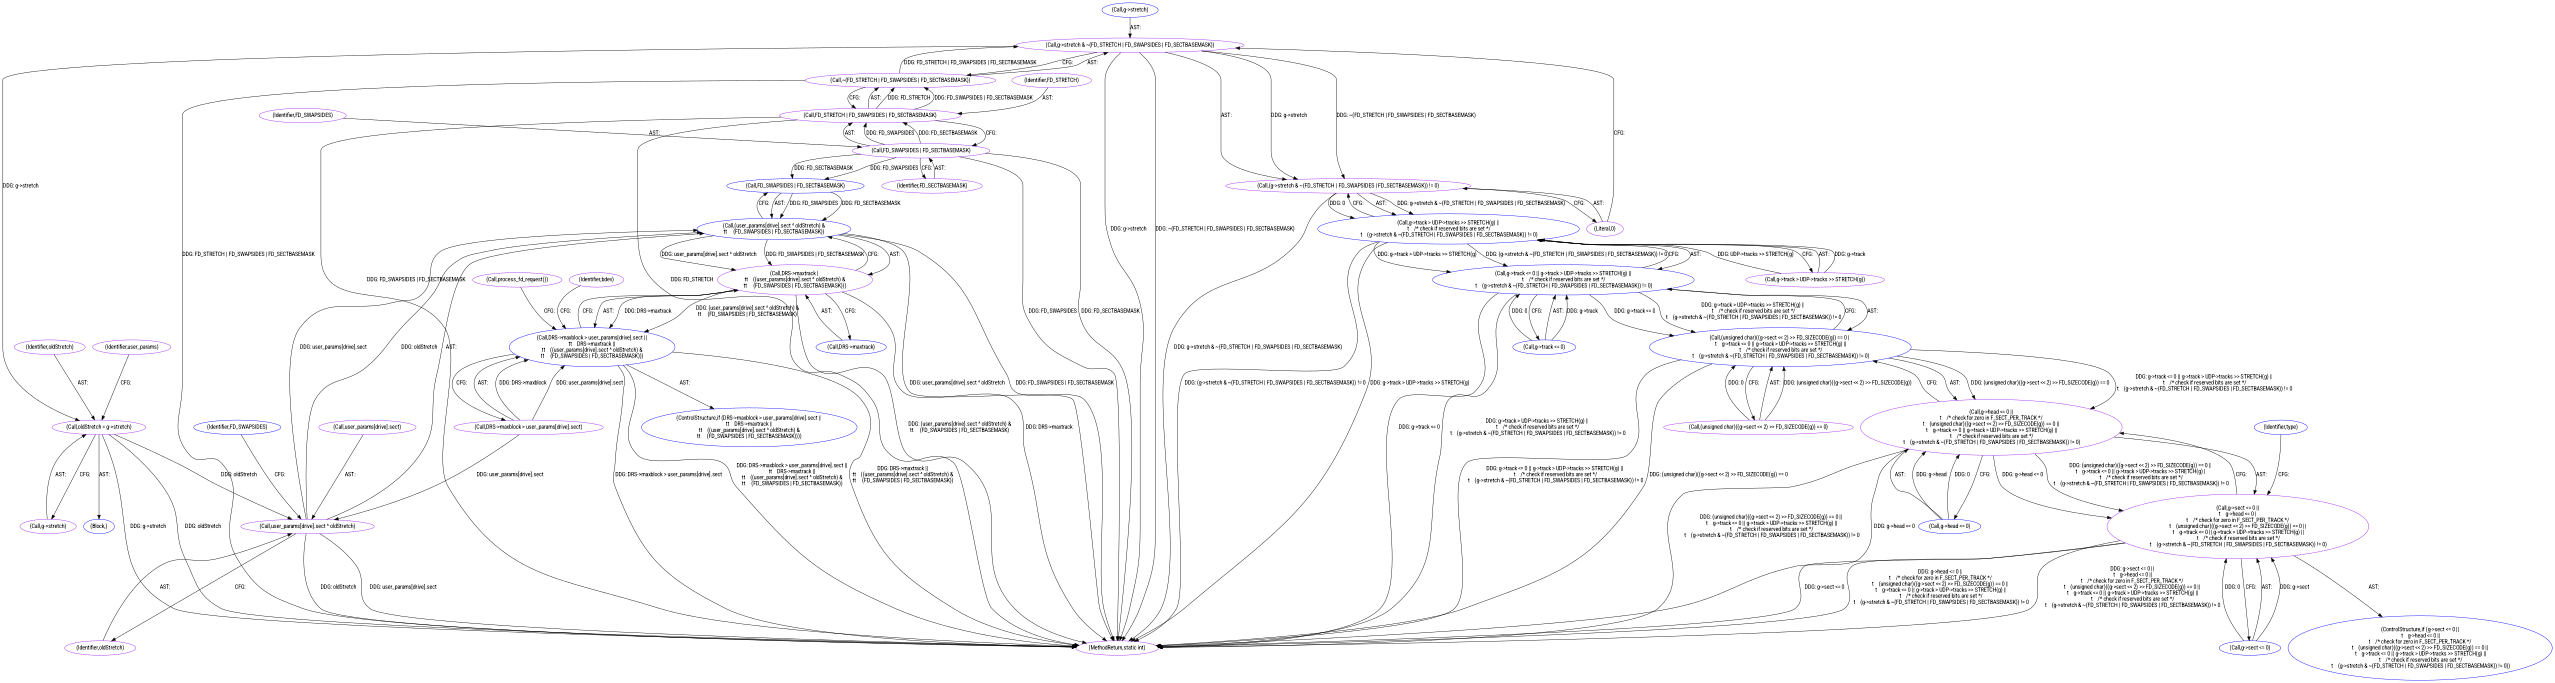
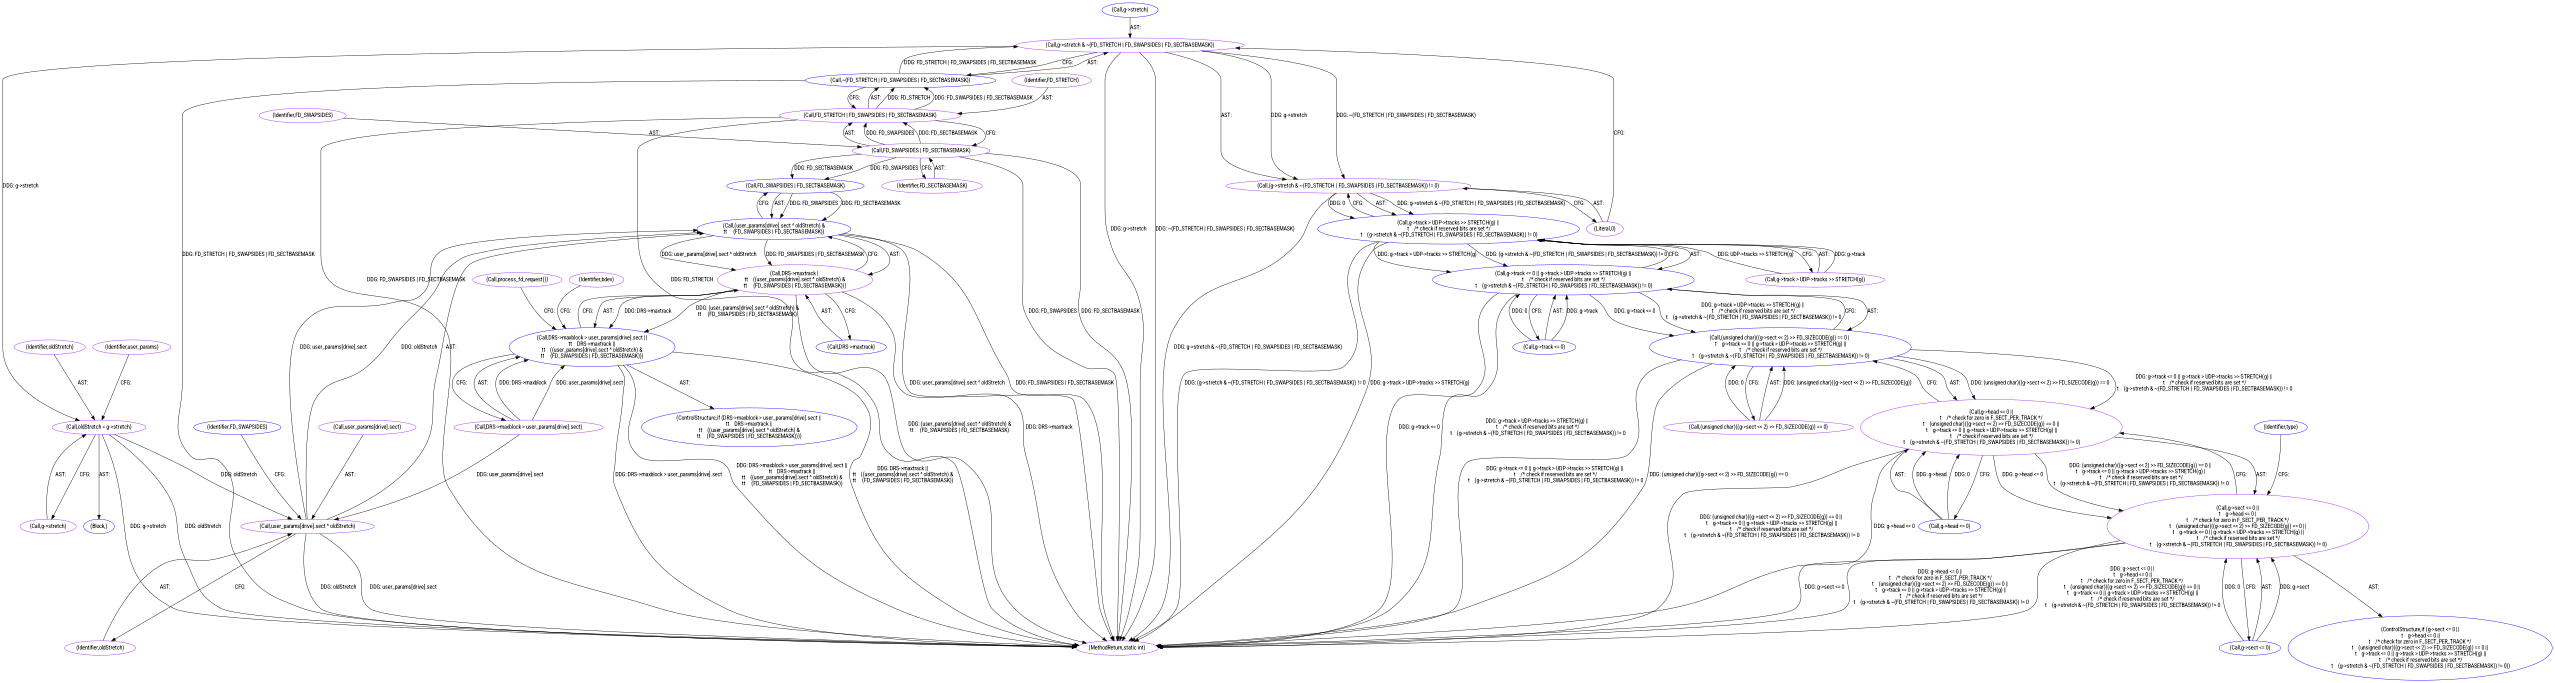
  digraph {
    fontname="Roboto Condensed"
    node [color=purple fontname="Roboto Condensed"]
    edge [fontname="Roboto Condensed"]
    n1 [label="(Call,g->stretch & ~(FD_STRETCH | FD_SWAPSIDES | FD_SECTBASEMASK))"]
-   n2 [label="(Call,~(FD_STRETCH | FD_SWAPSIDES | FD_SECTBASEMASK))"]
+   n2 [color=blue label="(Call,~(FD_STRETCH | FD_SWAPSIDES | FD_SECTBASEMASK))"]
    n3 [label="(Call,(g->stretch & ~(FD_STRETCH | FD_SWAPSIDES | FD_SECTBASEMASK)) != 0)"]
    n4 [label="(Call,oldStretch = g->stretch)"]
    n5 [label="(MethodReturn,static int)"]
    n6 [label="(Call,FD_STRETCH | FD_SWAPSIDES | FD_SECTBASEMASK)"]
    n7 [color=blue label="(Call,g->track > UDP->tracks >> STRETCH(g) ||\n \t    /* check if reserved bits are set */\n \t    (g->stretch & ~(FD_STRETCH | FD_SWAPSIDES | FD_SECTBASEMASK)) != 0)"]
    n8 [label="(Literal,0)"]
    n9 [label="(Call,user_params[drive].sect ^ oldStretch)"]
    n10 [color=blue label="(Block,)"]
    n11 [label="(Call,g->stretch)"]
    n12 [label="(Call,FD_SWAPSIDES | FD_SECTBASEMASK)"]
    n13 [label="(Identifier,FD_SECTBASEMASK)"]
    n14 [color=blue label="(Call,FD_SWAPSIDES | FD_SECTBASEMASK)"]
    n15 [color=blue label="(Call,(user_params[drive].sect ^ oldStretch) &\n\t\t     (FD_SWAPSIDES | FD_SECTBASEMASK))"]
    n16 [color=blue label="(Call,g->track <= 0 || g->track > UDP->tracks >> STRETCH(g) ||\n \t    /* check if reserved bits are set */\n \t    (g->stretch & ~(FD_STRETCH | FD_SWAPSIDES | FD_SECTBASEMASK)) != 0)"]
    n17 [label="(Call,g->track > UDP->tracks >> STRETCH(g))"]
    n18 [color=blue label="(Call,(unsigned char)((g->sect << 2) >> FD_SIZECODE(g)) == 0 ||\n \t    g->track <= 0 || g->track > UDP->tracks >> STRETCH(g) ||\n \t    /* check if reserved bits are set */\n \t    (g->stretch & ~(FD_STRETCH | FD_SWAPSIDES | FD_SECTBASEMASK)) != 0)"]
    n19 [color=blue label="(Call,g->track <= 0)"]
    n20 [label="(Call,g->head <= 0 ||\n\t    /* check for zero in F_SECT_PER_TRACK */\n\t    (unsigned char)((g->sect << 2) >> FD_SIZECODE(g)) == 0 ||\n \t    g->track <= 0 || g->track > UDP->tracks >> STRETCH(g) ||\n \t    /* check if reserved bits are set */\n \t    (g->stretch & ~(FD_STRETCH | FD_SWAPSIDES | FD_SECTBASEMASK)) != 0)"]
    n21 [label="(Call,(unsigned char)((g->sect << 2) >> FD_SIZECODE(g)) == 0)"]
    n22 [label="(Call,g->sect <= 0 ||\n \t    g->head <= 0 ||\n\t    /* check for zero in F_SECT_PER_TRACK */\n\t    (unsigned char)((g->sect << 2) >> FD_SIZECODE(g)) == 0 ||\n \t    g->track <= 0 || g->track > UDP->tracks >> STRETCH(g) ||\n \t    /* check if reserved bits are set */\n \t    (g->stretch & ~(FD_STRETCH | FD_SWAPSIDES | FD_SECTBASEMASK)) != 0)"]
    n23 [color=blue label="(Call,g->head <= 0)"]
    n24 [color=blue label="(ControlStructure,if (g->sect <= 0 ||\n \t    g->head <= 0 ||\n\t    /* check for zero in F_SECT_PER_TRACK */\n\t    (unsigned char)((g->sect << 2) >> FD_SIZECODE(g)) == 0 ||\n \t    g->track <= 0 || g->track > UDP->tracks >> STRETCH(g) ||\n \t    /* check if reserved bits are set */\n \t    (g->stretch & ~(FD_STRETCH | FD_SWAPSIDES | FD_SECTBASEMASK)) != 0))"]
    n25 [color=blue label="(Call,g->sect <= 0)"]
    n26 [label="(Identifier,oldStretch)"]
    n27 [label="(Call,DRS->maxtrack ||\n\t\t    ((user_params[drive].sect ^ oldStretch) &\n\t\t     (FD_SWAPSIDES | FD_SECTBASEMASK)))"]
    n28 [color=blue label="(Call,DRS->maxblock > user_params[drive].sect ||\n\t\t    DRS->maxtrack ||\n\t\t    ((user_params[drive].sect ^ oldStretch) &\n\t\t     (FD_SWAPSIDES | FD_SECTBASEMASK)))"]
    n29 [color=blue label="(Call,DRS->maxtrack)"]
    n30 [label="(Call,DRS->maxblock > user_params[drive].sect)"]
    n31 [color=blue label="(ControlStructure,if (DRS->maxblock > user_params[drive].sect ||\n\t\t    DRS->maxtrack ||\n\t\t    ((user_params[drive].sect ^ oldStretch) &\n\t\t     (FD_SWAPSIDES | FD_SECTBASEMASK))))"]
    n32 [label="(Identifier,user_params)"]
    n33 [color=blue label="(Call,g->stretch)"]
    n34 [label="(Identifier,FD_SWAPSIDES)"]
    n35 [label="(Identifier,FD_STRETCH)"]
    n36 [label="(Identifier,bdev)"]
    n37 [label="(Identifier,oldStretch)"]
    n38 [color=blue label="(Identifier,type)"]
    n39 [label="(Call,user_params[drive].sect)"]
    n40 [color=blue label="(Identifier,FD_SWAPSIDES)"]
    n41 [label="(Call,process_fd_request())"]
    n1 -> n2 [label="CFG: "]
    n1 -> n3 [label="AST: "]
    n1 -> n3 [label="DDG: g->stretch"]
    n1 -> n3 [label="DDG: ~(FD_STRETCH | FD_SWAPSIDES | FD_SECTBASEMASK)"]
    n1 -> n4 [label="DDG: g->stretch"]
    n1 -> n5 [label="DDG: g->stretch"]
    n1 -> n5 [label="DDG: ~(FD_STRETCH | FD_SWAPSIDES | FD_SECTBASEMASK)"]
    n2 -> n1 [label="AST: "]
    n2 -> n1 [label="DDG: FD_STRETCH | FD_SWAPSIDES | FD_SECTBASEMASK"]
    n2 -> n5 [label="DDG: FD_STRETCH | FD_SWAPSIDES | FD_SECTBASEMASK"]
    n2 -> n6 [label="CFG: "]
    n3 -> n5 [label="DDG: g->stretch & ~(FD_STRETCH | FD_SWAPSIDES | FD_SECTBASEMASK)"]
    n3 -> n7 [label="AST: "]
    n3 -> n7 [label="DDG: g->stretch & ~(FD_STRETCH | FD_SWAPSIDES | FD_SECTBASEMASK)"]
    n3 -> n7 [label="DDG: 0"]
    n3 -> n8 [label="CFG: "]
    n4 -> n5 [label="DDG: g->stretch"]
    n4 -> n5 [label="DDG: oldStretch"]
    n4 -> n9 [label="DDG: oldStretch"]
    n4 -> n10 [label="AST: "]
    n4 -> n11 [label="CFG: "]
    n6 -> n2 [label="AST: "]
    n6 -> n2 [label="DDG: FD_STRETCH"]
    n6 -> n2 [label="DDG: FD_SWAPSIDES | FD_SECTBASEMASK"]
    n6 -> n5 [label="DDG: FD_SWAPSIDES | FD_SECTBASEMASK"]
    n6 -> n5 [label="DDG: FD_STRETCH"]
    n6 -> n12 [label="CFG: "]
    n7 -> n3 [label="CFG: "]
    n7 -> n5 [label="DDG: (g->stretch & ~(FD_STRETCH | FD_SWAPSIDES | FD_SECTBASEMASK)) != 0"]
    n7 -> n5 [label="DDG: g->track > UDP->tracks >> STRETCH(g)"]
    n7 -> n16 [label="AST: "]
    n7 -> n16 [label="DDG: g->track > UDP->tracks >> STRETCH(g)"]
    n7 -> n16 [label="DDG: (g->stretch & ~(FD_STRETCH | FD_SWAPSIDES | FD_SECTBASEMASK)) != 0"]
    n7 -> n17 [label="CFG: "]
    n8 -> n1 [label="CFG: "]
    n8 -> n3 [label="AST: "]
    n9 -> n5 [label="DDG: oldStretch"]
    n9 -> n5 [label="DDG: user_params[drive].sect"]
    n9 -> n15 [label="AST: "]
    n9 -> n15 [label="DDG: user_params[drive].sect"]
    n9 -> n15 [label="DDG: oldStretch"]
    n9 -> n26 [label="CFG: "]
    n11 -> n4 [label="AST: "]
    n12 -> n5 [label="DDG: FD_SECTBASEMASK"]
    n12 -> n5 [label="DDG: FD_SWAPSIDES"]
    n12 -> n6 [label="AST: "]
    n12 -> n6 [label="DDG: FD_SWAPSIDES"]
    n12 -> n6 [label="DDG: FD_SECTBASEMASK"]
    n12 -> n13 [label="CFG: "]
    n12 -> n14 [label="DDG: FD_SWAPSIDES"]
    n12 -> n14 [label="DDG: FD_SECTBASEMASK"]
    n13 -> n12 [label="AST: "]
    n14 -> n15 [label="AST: "]
    n14 -> n15 [label="DDG: FD_SWAPSIDES"]
    n14 -> n15 [label="DDG: FD_SECTBASEMASK"]
    n15 -> n5 [label="DDG: FD_SWAPSIDES | FD_SECTBASEMASK"]
    n15 -> n5 [label="DDG: user_params[drive].sect ^ oldStretch"]
    n15 -> n14 [label="CFG: "]
    n15 -> n27 [label="AST: "]
    n15 -> n27 [label="DDG: user_params[drive].sect ^ oldStretch"]
    n15 -> n27 [label="DDG: FD_SWAPSIDES | FD_SECTBASEMASK"]
    n16 -> n5 [label="DDG: g->track <= 0"]
    n16 -> n5 [label="DDG: g->track > UDP->tracks >> STRETCH(g) ||\n \t    /* check if reserved bits are set */\n \t    (g->stretch & ~(FD_STRETCH | FD_SWAPSIDES | FD_SECTBASEMASK)) != 0"]
    n16 -> n7 [label="CFG: "]
    n16 -> n18 [label="AST: "]
    n16 -> n18 [label="DDG: g->track <= 0"]
    n16 -> n18 [label="DDG: g->track > UDP->tracks >> STRETCH(g) ||\n \t    /* check if reserved bits are set */\n \t    (g->stretch & ~(FD_STRETCH | FD_SWAPSIDES | FD_SECTBASEMASK)) != 0"]
    n16 -> n19 [label="CFG: "]
    n17 -> n7 [label="AST: "]
    n17 -> n7 [label="DDG: g->track"]
    n17 -> n7 [label="DDG: UDP->tracks >> STRETCH(g)"]
    n18 -> n5 [label="DDG: g->track <= 0 || g->track > UDP->tracks >> STRETCH(g) ||\n \t    /* check if reserved bits are set */\n \t    (g->stretch & ~(FD_STRETCH | FD_SWAPSIDES | FD_SECTBASEMASK)) != 0"]
    n18 -> n5 [label="DDG: (unsigned char)((g->sect << 2) >> FD_SIZECODE(g)) == 0"]
    n18 -> n16 [label="CFG: "]
    n18 -> n20 [label="AST: "]
    n18 -> n20 [label="DDG: (unsigned char)((g->sect << 2) >> FD_SIZECODE(g)) == 0"]
    n18 -> n20 [label="DDG: g->track <= 0 || g->track > UDP->tracks >> STRETCH(g) ||\n \t    /* check if reserved bits are set */\n \t    (g->stretch & ~(FD_STRETCH | FD_SWAPSIDES | FD_SECTBASEMASK)) != 0"]
    n18 -> n21 [label="CFG: "]
    n19 -> n16 [label="AST: "]
    n19 -> n16 [label="DDG: g->track"]
    n19 -> n16 [label="DDG: 0"]
    n20 -> n5 [label="DDG: (unsigned char)((g->sect << 2) >> FD_SIZECODE(g)) == 0 ||\n \t    g->track <= 0 || g->track > UDP->tracks >> STRETCH(g) ||\n \t    /* check if reserved bits are set */\n \t    (g->stretch & ~(FD_STRETCH | FD_SWAPSIDES | FD_SECTBASEMASK)) != 0"]
    n20 -> n5 [label="DDG: g->head <= 0"]
    n20 -> n18 [label="CFG: "]
    n20 -> n22 [label="AST: "]
    n20 -> n22 [label="DDG: g->head <= 0"]
    n20 -> n22 [label="DDG: (unsigned char)((g->sect << 2) >> FD_SIZECODE(g)) == 0 ||\n \t    g->track <= 0 || g->track > UDP->tracks >> STRETCH(g) ||\n \t    /* check if reserved bits are set */\n \t    (g->stretch & ~(FD_STRETCH | FD_SWAPSIDES | FD_SECTBASEMASK)) != 0"]
    n20 -> n23 [label="CFG: "]
    n21 -> n18 [label="AST: "]
    n21 -> n18 [label="DDG: (unsigned char)((g->sect << 2) >> FD_SIZECODE(g))"]
    n21 -> n18 [label="DDG: 0"]
    n22 -> n5 [label="DDG: g->sect <= 0 ||\n \t    g->head <= 0 ||\n\t    /* check for zero in F_SECT_PER_TRACK */\n\t    (unsigned char)((g->sect << 2) >> FD_SIZECODE(g)) == 0 ||\n \t    g->track <= 0 || g->track > UDP->tracks >> STRETCH(g) ||\n \t    /* check if reserved bits are set */\n \t    (g->stretch & ~(FD_STRETCH | FD_SWAPSIDES | FD_SECTBASEMASK)) != 0"]
    n22 -> n5 [label="DDG: g->sect <= 0"]
    n22 -> n5 [label="DDG: g->head <= 0 ||\n\t    /* check for zero in F_SECT_PER_TRACK */\n\t    (unsigned char)((g->sect << 2) >> FD_SIZECODE(g)) == 0 ||\n \t    g->track <= 0 || g->track > UDP->tracks >> STRETCH(g) ||\n \t    /* check if reserved bits are set */\n \t    (g->stretch & ~(FD_STRETCH | FD_SWAPSIDES | FD_SECTBASEMASK)) != 0"]
    n22 -> n20 [label="CFG: "]
    n22 -> n24 [label="AST: "]
    n22 -> n25 [label="CFG: "]
    n23 -> n20 [label="AST: "]
    n23 -> n20 [label="DDG: g->head"]
    n23 -> n20 [label="DDG: 0"]
    n25 -> n22 [label="AST: "]
    n25 -> n22 [label="DDG: g->sect"]
    n25 -> n22 [label="DDG: 0"]
    n26 -> n9 [label="AST: "]
    n27 -> n5 [label="DDG: (user_params[drive].sect ^ oldStretch) &\n\t\t     (FD_SWAPSIDES | FD_SECTBASEMASK)"]
    n27 -> n5 [label="DDG: DRS->maxtrack"]
    n27 -> n15 [label="CFG: "]
    n27 -> n28 [label="AST: "]
    n27 -> n28 [label="DDG: DRS->maxtrack"]
    n27 -> n28 [label="DDG: (user_params[drive].sect ^ oldStretch) &\n\t\t     (FD_SWAPSIDES | FD_SECTBASEMASK)"]
    n27 -> n29 [label="CFG: "]
    n28 -> n5 [label="DDG: DRS->maxtrack ||\n\t\t    ((user_params[drive].sect ^ oldStretch) &\n\t\t     (FD_SWAPSIDES | FD_SECTBASEMASK))"]
    n28 -> n5 [label="DDG: DRS->maxblock > user_params[drive].sect"]
    n28 -> n5 [label="DDG: DRS->maxblock > user_params[drive].sect ||\n\t\t    DRS->maxtrack ||\n\t\t    ((user_params[drive].sect ^ oldStretch) &\n\t\t     (FD_SWAPSIDES | FD_SECTBASEMASK))"]
    n28 -> n27 [label="CFG: "]
    n28 -> n30 [label="CFG: "]
    n28 -> n31 [label="AST: "]
    n29 -> n27 [label="AST: "]
    n30 -> n9 [label="DDG: user_params[drive].sect"]
    n30 -> n28 [label="AST: "]
    n30 -> n28 [label="DDG: DRS->maxblock"]
    n30 -> n28 [label="DDG: user_params[drive].sect"]
    n32 -> n4 [label="CFG: "]
    n33 -> n1 [label="AST: "]
    n34 -> n12 [label="AST: "]
    n35 -> n6 [label="AST: "]
    n36 -> n28 [label="CFG: "]
    n37 -> n4 [label="AST: "]
    n38 -> n22 [label="CFG: "]
    n39 -> n9 [label="AST: "]
    n40 -> n9 [label="CFG: "]
    n41 -> n28 [label="CFG: "]
  }
